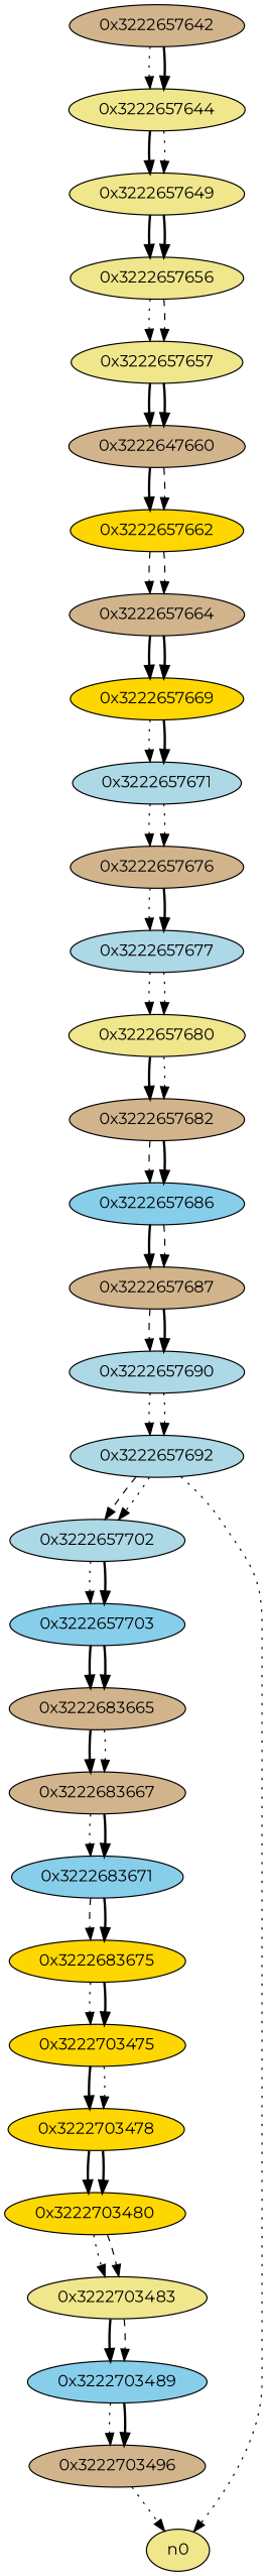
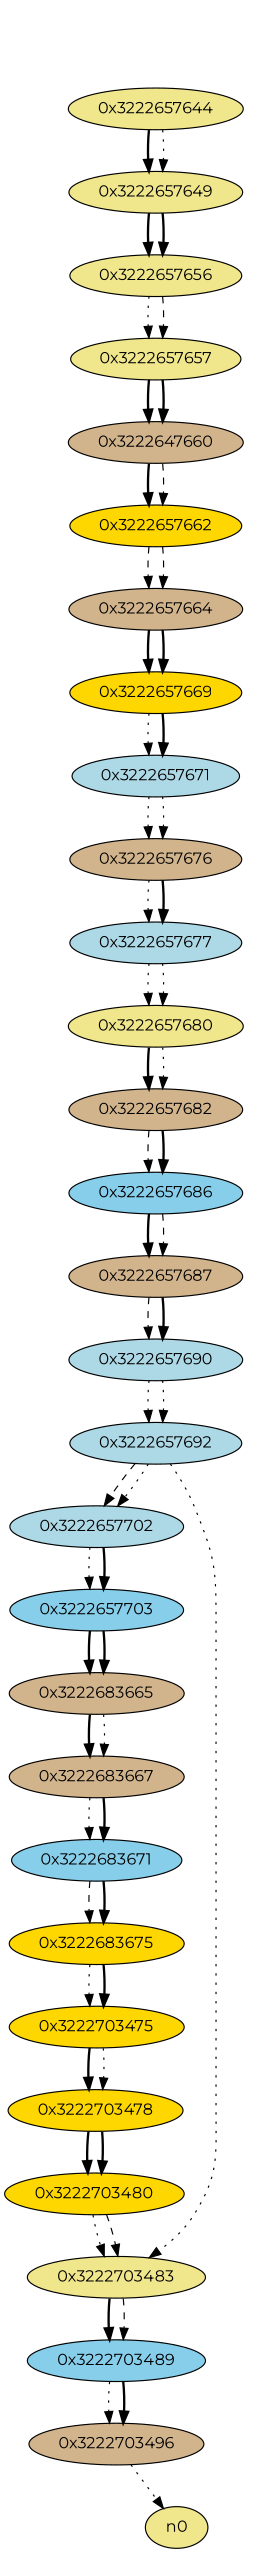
  digraph {
    fontname=Montserrat
    node [fillcolor=tan fontname=Montserrat style=filled]
    edge [fontname=Montserrat style=bold]
-   n1 [label="0x3222657642"]
    n2 [fillcolor=khaki label="0x3222657644"]
    n3 [fillcolor=khaki label="0x3222657649"]
    n4 [fillcolor=khaki label="0x3222657656"]
    n5 [fillcolor=khaki label="0x3222657657"]
    n6 [label="0x3222647660"]
    n7 [fillcolor=gold label="0x3222657662"]
    n8 [label="0x3222657664"]
    n9 [fillcolor=gold label="0x3222657669"]
    n10 [fillcolor=lightblue label="0x3222657671"]
    n11 [label="0x3222657676"]
    n12 [fillcolor=lightblue label="0x3222657677"]
    n13 [fillcolor=khaki label="0x3222657680"]
    n14 [label="0x3222657682"]
    n15 [fillcolor=skyblue label="0x3222657686"]
    n16 [label="0x3222657687"]
    n17 [fillcolor=lightblue label="0x3222657690"]
    n18 [fillcolor=lightblue label="0x3222657692"]
    n19 [fillcolor=lightblue label="0x3222657702"]
    n0 [fillcolor=khaki]
    n20 [fillcolor=skyblue label="0x3222657703"]
    n21 [label="0x3222683665"]
    n22 [label="0x3222683667"]
    n23 [fillcolor=skyblue label="0x3222683671"]
    n24 [fillcolor=gold label="0x3222683675"]
    n25 [fillcolor=gold label="0x3222703475"]
    n26 [fillcolor=gold label="0x3222703478"]
    n27 [fillcolor=gold label="0x3222703480"]
    n28 [fillcolor=khaki label="0x3222703483"]
    n29 [fillcolor=skyblue label="0x3222703489"]
    n30 [label="0x3222703496"]
-   n1 -> n2 [style=dotted]
-   n1 -> n2
    n2 -> n3
    n2 -> n3 [style=dotted]
    n3 -> n4
    n3 -> n4
    n4 -> n5 [style=dotted]
    n4 -> n5 [style=dashed]
    n5 -> n6
    n5 -> n6
    n6 -> n7
    n6 -> n7 [style=dashed]
    n7 -> n8 [style=dashed]
    n7 -> n8 [style=dashed]
    n8 -> n9
    n8 -> n9
    n9 -> n10 [style=dotted]
    n9 -> n10
    n10 -> n11 [style=dotted]
    n10 -> n11 [style=dotted]
    n11 -> n12 [style=dotted]
    n11 -> n12
    n12 -> n13 [style=dotted]
    n12 -> n13 [style=dotted]
    n13 -> n14
    n13 -> n14 [style=dotted]
    n14 -> n15 [style=dashed]
    n14 -> n15
    n15 -> n16
    n15 -> n16 [style=dashed]
    n16 -> n17 [style=dashed]
    n16 -> n17
    n17 -> n18 [style=dotted]
    n17 -> n18 [style=dotted]
    n18 -> n19 [style=dashed]
    n18 -> n19 [style=dotted]
-   n18 -> n0 [style=dotted]
+   n18 -> n28 [style=dotted]
    n19 -> n20 [style=dotted]
    n19 -> n20
    n20 -> n21
    n20 -> n21
    n21 -> n22
    n21 -> n22 [style=dotted]
    n22 -> n23 [style=dotted]
    n22 -> n23
    n23 -> n24 [style=dashed]
    n23 -> n24
    n24 -> n25 [style=dotted]
    n24 -> n25
    n25 -> n26
    n25 -> n26 [style=dotted]
    n26 -> n27
    n26 -> n27
    n27 -> n28 [style=dotted]
    n27 -> n28 [style=dashed]
    n28 -> n29
    n28 -> n29 [style=dashed]
    n29 -> n30 [style=dotted]
    n29 -> n30
    n30 -> n0 [style=dotted]
  }
